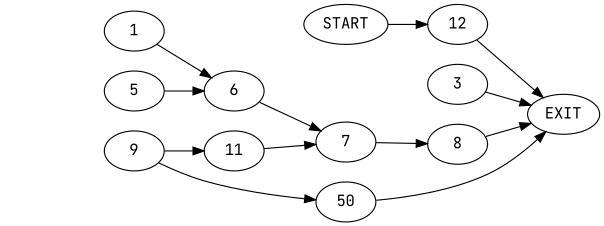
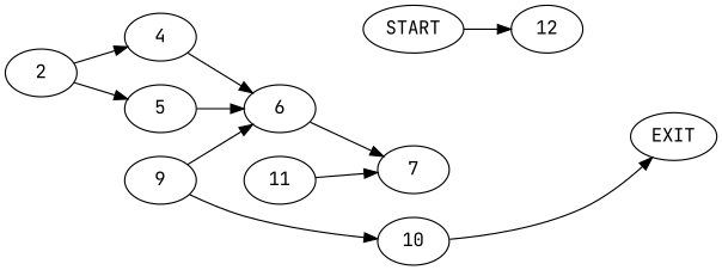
  digraph {
    fontname="JetBrains Mono"
    rankdir=LR
    node [fontname="JetBrains Mono"]
    edge [fontname="JetBrains Mono"]
    n1 [label=START]
    12
    n3 [label=EXIT]
-   4 [label=1]
+   2
+   4
    5
-   3
    6
    7
-   8
    9
-   10 [label=50]
+   10
    11
    n1 -> 12
-   12 -> n3
+   2 -> 4
+   2 -> 5
    4 -> 6
    5 -> 6
-   3 -> n3
    6 -> 7
-   7 -> 8
-   8 -> n3
    9 -> 10
-   9 -> 11
+   9 -> 6
    10 -> n3
    11 -> 7
  }
